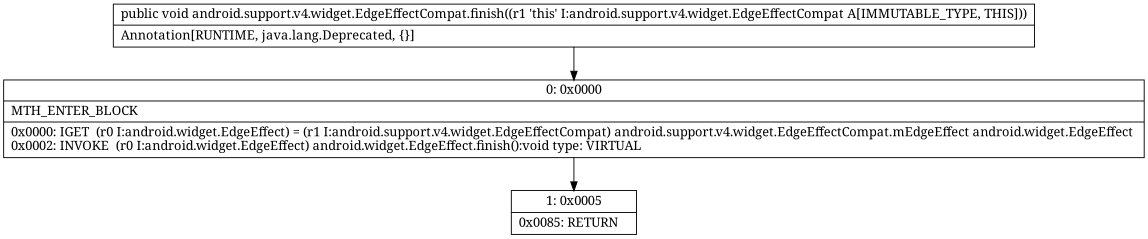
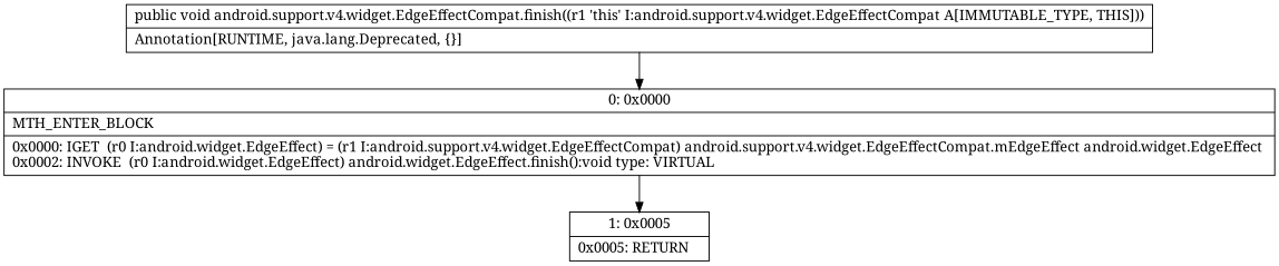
  digraph {
    fontname="Noto Serif"
    node [shape=record fontname="Noto Serif"]
    edge [fontname="Noto Serif"]
    n1 [label="{0\:\ 0x0000|MTH_ENTER_BLOCK\l|0x0000: IGET  (r0 I:android.widget.EdgeEffect) = (r1 I:android.support.v4.widget.EdgeEffectCompat) android.support.v4.widget.EdgeEffectCompat.mEdgeEffect android.widget.EdgeEffect \l0x0002: INVOKE  (r0 I:android.widget.EdgeEffect) android.widget.EdgeEffect.finish():void type: VIRTUAL \l}"]
-   n2 [label="{1\:\ 0x0005|0x0085: RETURN   \l}"]
+   n2 [label="{1\:\ 0x0005|0x0005: RETURN   \l}"]
    n3 [label="{public void android.support.v4.widget.EdgeEffectCompat.finish((r1 'this' I:android.support.v4.widget.EdgeEffectCompat A[IMMUTABLE_TYPE, THIS]))  | Annotation[RUNTIME, java.lang.Deprecated, \{\}]\l}"]
    n1 -> n2
    n3 -> n1
  }
